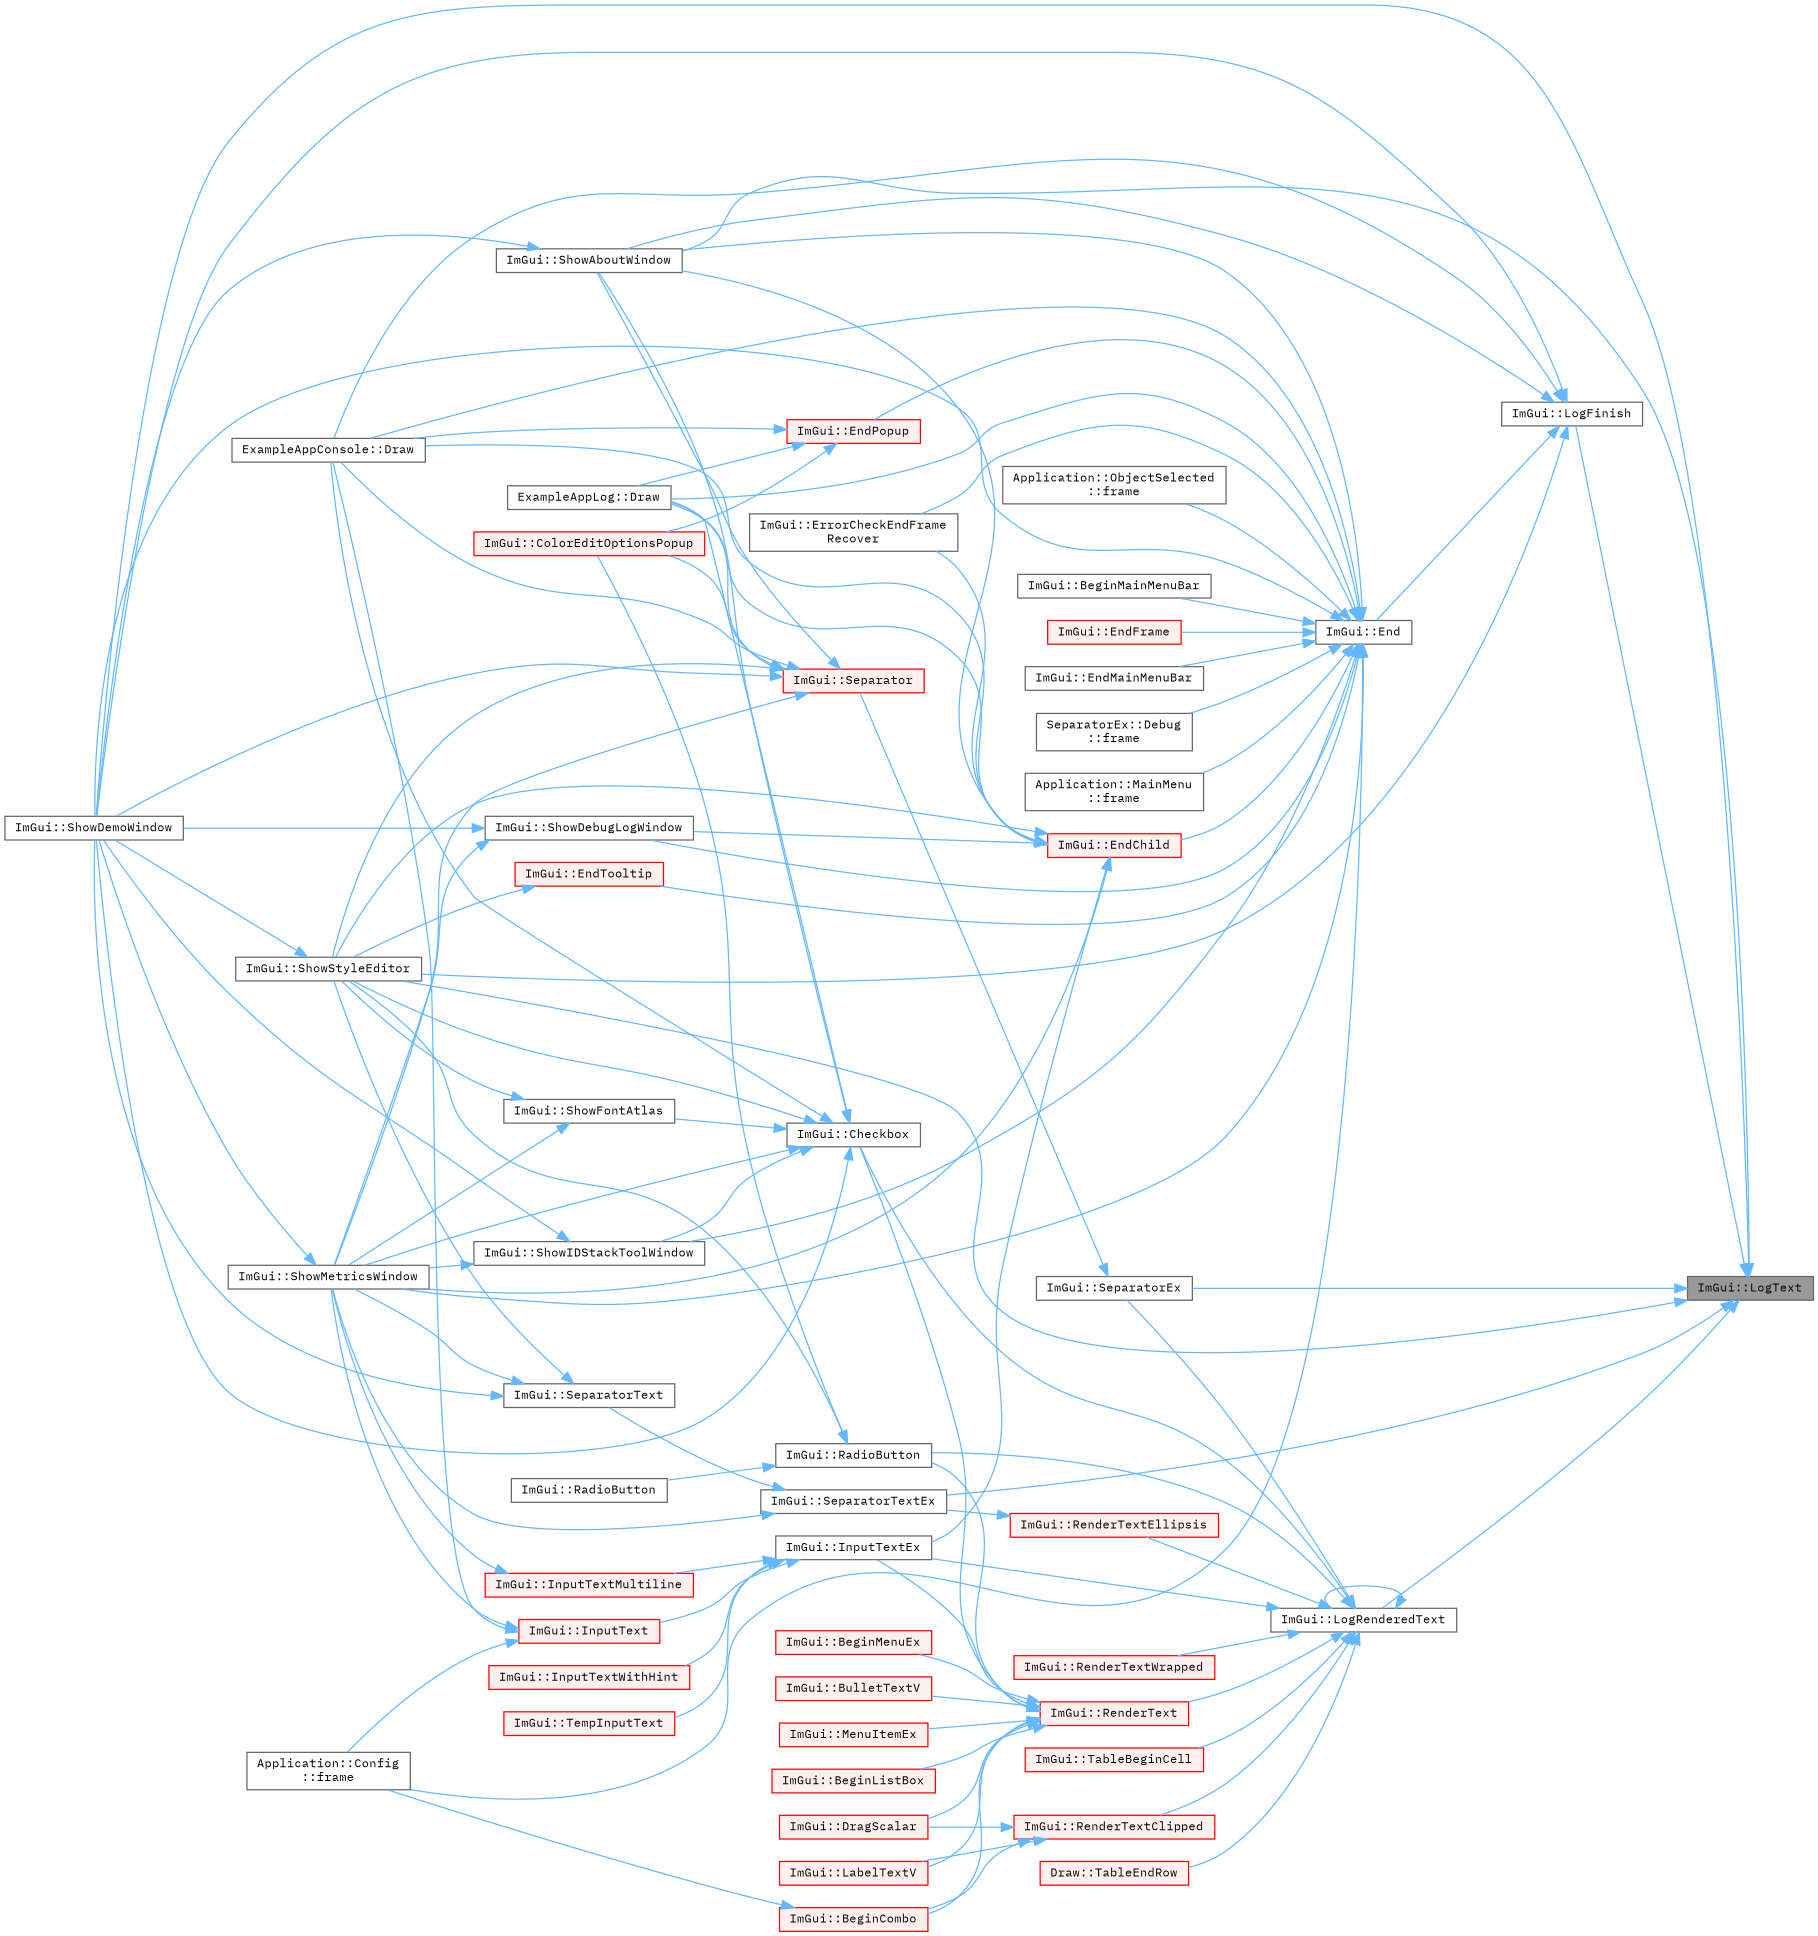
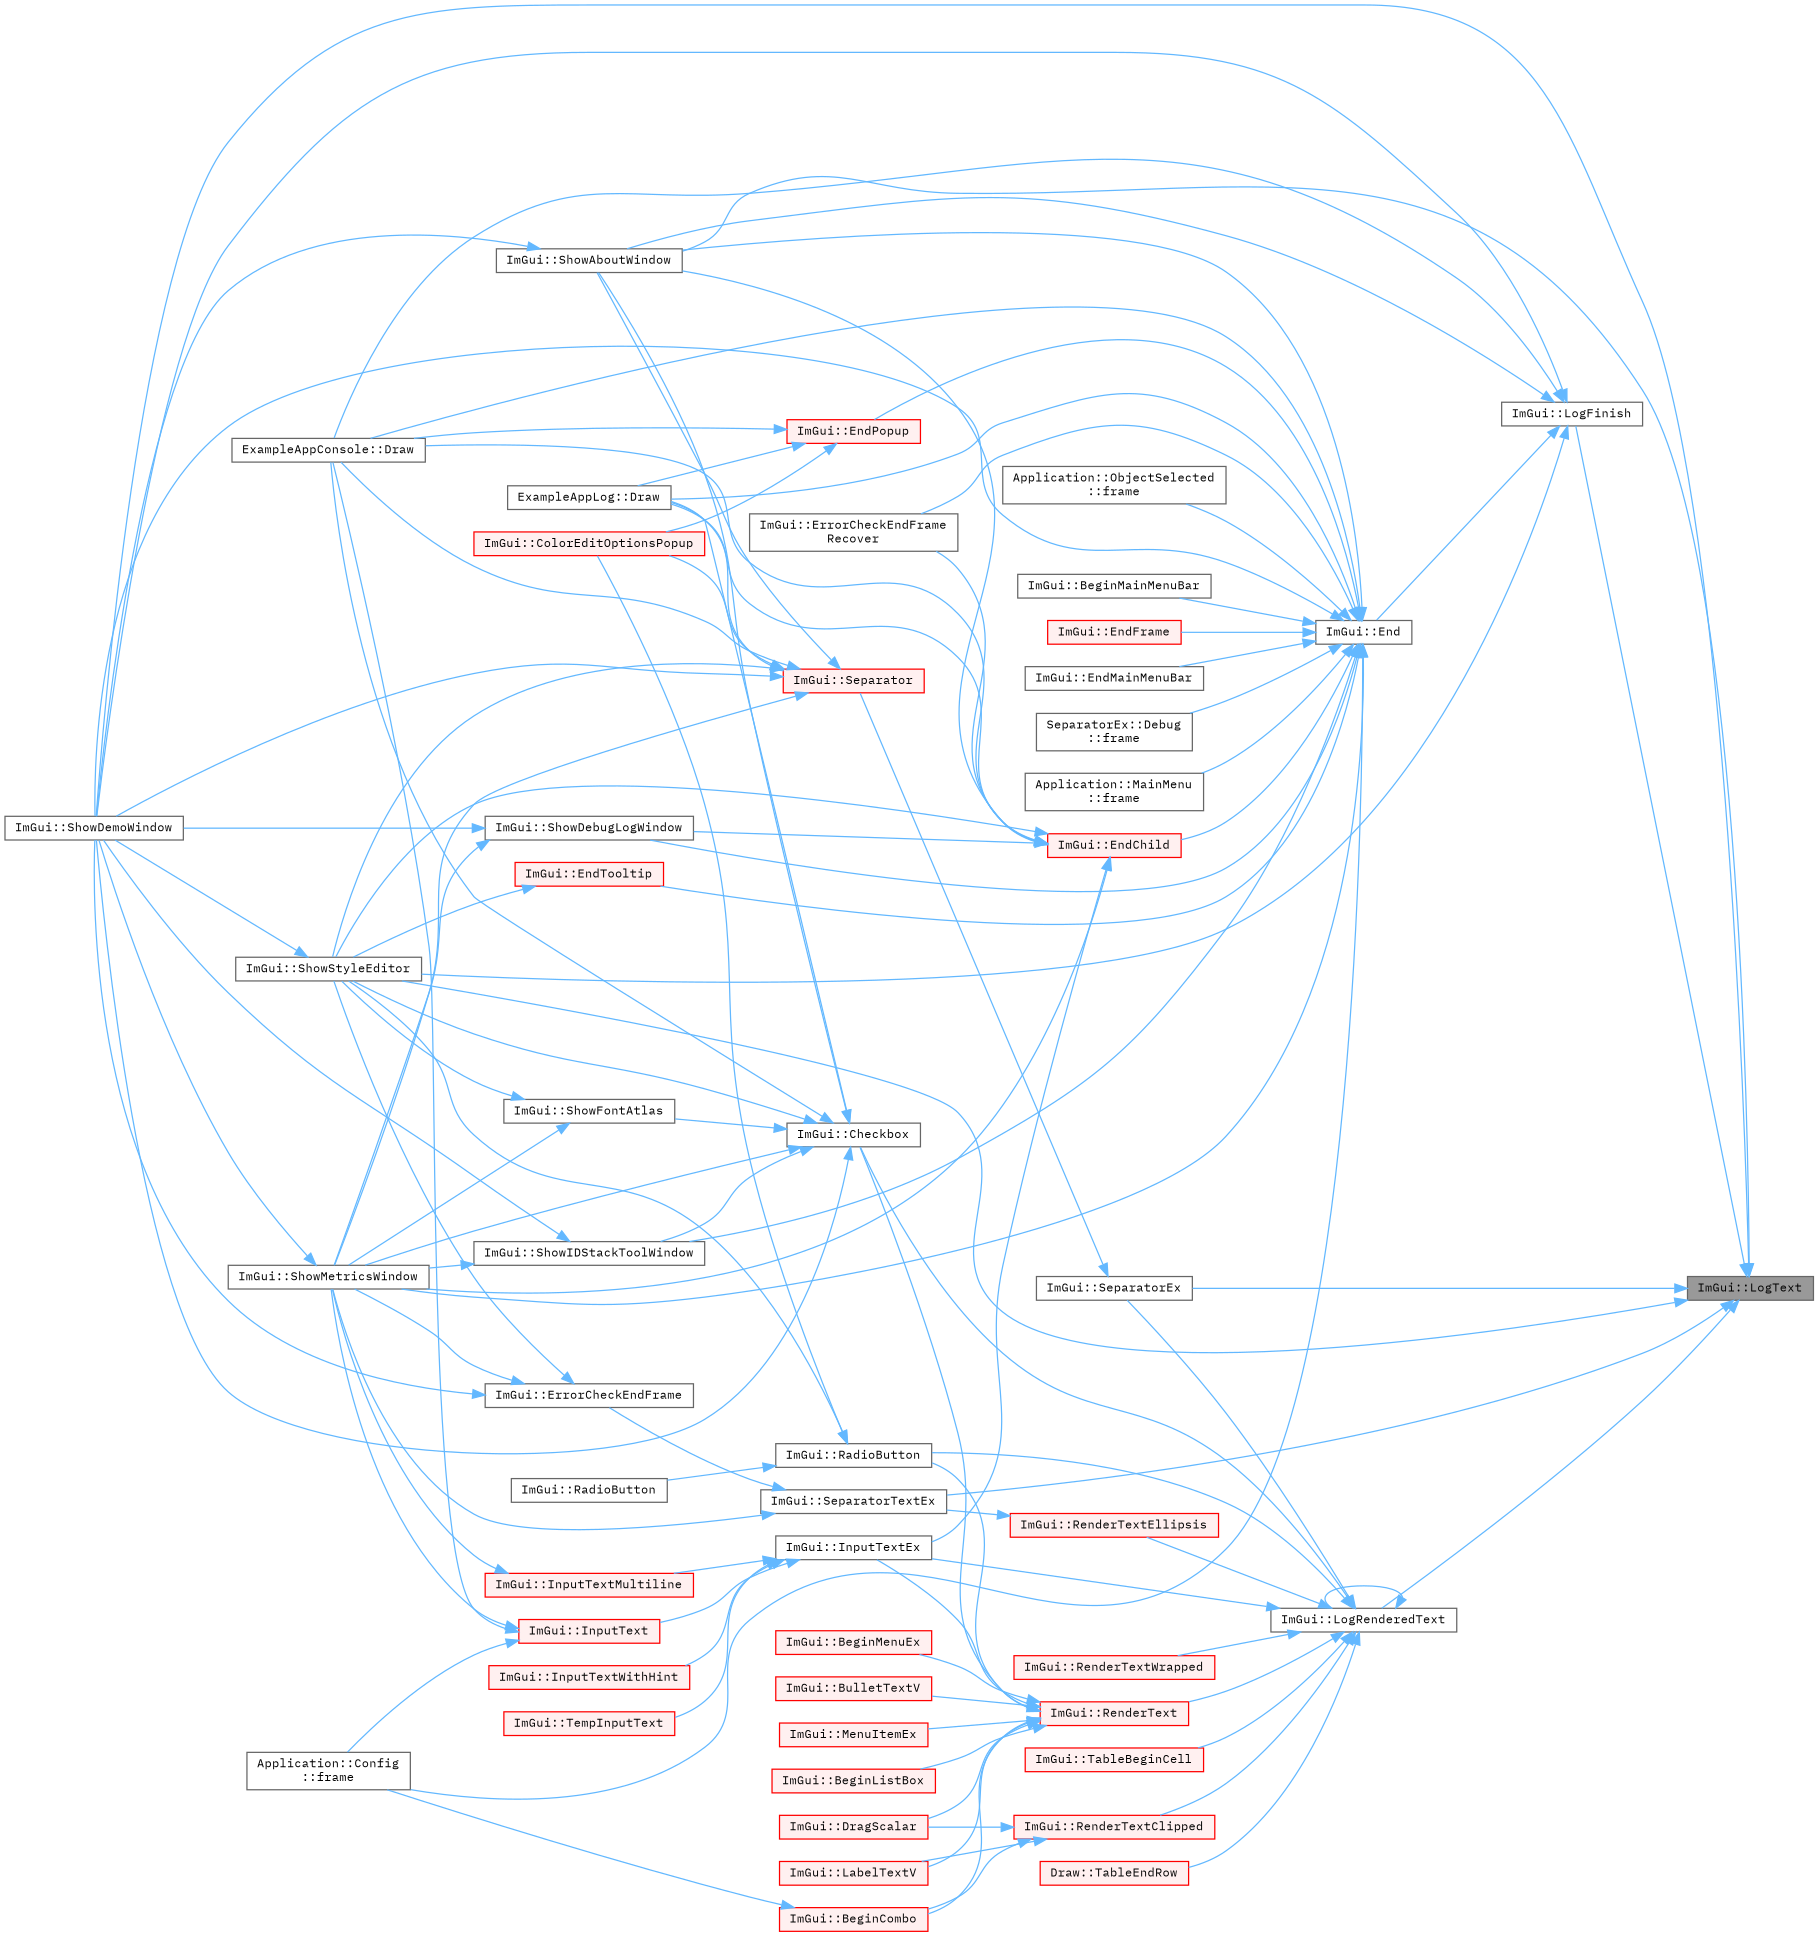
  digraph {
    fontname="IBM Plex Mono"
    rankdir=RL
    node [color=grey40 fillcolor=white fontname="IBM Plex Mono" fontsize=10 shape=box style=filled]
    edge [color=steelblue1 dir=back fontname="IBM Plex Mono" fontsize=10 labelfontname=Helvetica labelfontsize=10 style=solid]
    n1 [color=gray40 fillcolor=grey60 fontcolor=black height=0.2 label="ImGui::LogText" width=0.4]
    n2 [height=0.2 label="ImGui::LogFinish" width=0.4]
    n3 [height=0.2 label="ImGui::ShowDemoWindow" width=0.4]
    n4 [height=0.2 label="ImGui::ShowAboutWindow" width=0.4]
    n5 [height=0.2 label="ImGui::ShowStyleEditor" width=0.4]
    n6 [height=0.2 label="ImGui::LogRenderedText" width=0.4]
    n7 [height=0.2 label="ImGui::SeparatorTextEx" width=0.4]
    n8 [height=0.2 label="ImGui::SeparatorEx" width=0.4]
    n9 [height=0.2 label="ExampleAppConsole::Draw" width=0.4]
    n10 [height=0.2 label="ImGui::End" width=0.4]
    n11 [height=0.2 label="ImGui::InputTextEx" width=0.4]
    n12 [height=0.2 label="ImGui::Checkbox" width=0.4]
    n13 [height=0.2 label="ImGui::RadioButton" width=0.4]
    n14 [color=red fillcolor="#FFF0F0" height=0.2 label="ImGui::RenderText" width=0.4]
    n15 [color=red fillcolor="#FFF0F0" height=0.2 label="ImGui::RenderTextClipped" width=0.4]
    n16 [color=red fillcolor="#FFF0F0" height=0.2 label="ImGui::RenderTextEllipsis" width=0.4]
    n17 [color=red fillcolor="#FFF0F0" height=0.2 label="ImGui::RenderTextWrapped" width=0.4]
    n18 [color=red fillcolor="#FFF0F0" height=0.2 label="ImGui::TableBeginCell" width=0.4]
    n19 [color=red fillcolor="#FFF0F0" height=0.2 label="Draw::TableEndRow" width=0.4]
    n20 [height=0.2 label="ImGui::ShowMetricsWindow" width=0.4]
-   n21 [height=0.2 label="ImGui::SeparatorText" width=0.4]
+   n21 [height=0.2 label="ImGui::ErrorCheckEndFrame" width=0.4]
    n22 [color=red fillcolor="#FFF0F0" height=0.2 label="ImGui::Separator" width=0.4]
    n23 [height=0.2 label="ImGui::BeginMainMenuBar" width=0.4]
    n24 [height=0.2 label="ExampleAppLog::Draw" width=0.4]
    n25 [color=red fillcolor="#FFF0F0" height=0.2 label="ImGui::EndChild" width=0.4]
    n26 [height=0.2 label="ImGui::ErrorCheckEndFrame\lRecover" width=0.4]
    n27 [height=0.2 label="Application::Config\l::frame" width=0.4]
    n28 [height=0.2 label="ImGui::ShowDebugLogWindow" width=0.4]
    n29 [color=red fillcolor="#FFF0F0" height=0.2 label="ImGui::EndFrame" width=0.4]
    n30 [height=0.2 label="ImGui::EndMainMenuBar" width=0.4]
    n31 [color=red fillcolor="#FFF0F0" height=0.2 label="ImGui::EndPopup" width=0.4]
    n32 [color=red fillcolor="#FFF0F0" height=0.2 label="ImGui::EndTooltip" width=0.4]
    n33 [height=0.2 label="SeparatorEx::Debug\l::frame" width=0.4]
    n34 [height=0.2 label="Application::MainMenu\l::frame" width=0.4]
    n35 [height=0.2 label="Application::ObjectSelected\l::frame" width=0.4]
    n36 [height=0.2 label="ImGui::ShowIDStackToolWindow" width=0.4]
    n37 [color=red fillcolor="#FFF0F0" height=0.2 label="ImGui::ColorEditOptionsPopup" width=0.4]
    n38 [color=red fillcolor="#FFF0F0" height=0.2 label="ImGui::InputText" width=0.4]
    n39 [color=red fillcolor="#FFF0F0" height=0.2 label="ImGui::InputTextMultiline" width=0.4]
    n40 [color=red fillcolor="#FFF0F0" height=0.2 label="ImGui::InputTextWithHint" width=0.4]
    n41 [color=red fillcolor="#FFF0F0" height=0.2 label="ImGui::TempInputText" width=0.4]
    n42 [height=0.2 label="ImGui::ShowFontAtlas" width=0.4]
    n43 [height=0.2 label="ImGui::RadioButton" width=0.4]
    n44 [color=red fillcolor="#FFF0F0" height=0.2 label="ImGui::BeginCombo" width=0.4]
    n45 [color=red fillcolor="#FFF0F0" height=0.2 label="ImGui::BeginListBox" width=0.4]
    n46 [color=red fillcolor="#FFF0F0" height=0.2 label="ImGui::BeginMenuEx" width=0.4]
    n47 [color=red fillcolor="#FFF0F0" height=0.2 label="ImGui::BulletTextV" width=0.4]
    n48 [color=red fillcolor="#FFF0F0" height=0.2 label="ImGui::DragScalar" width=0.4]
    n49 [color=red fillcolor="#FFF0F0" height=0.2 label="ImGui::LabelTextV" width=0.4]
    n50 [color=red fillcolor="#FFF0F0" height=0.2 label="ImGui::MenuItemEx" width=0.4]
    n1 -> n2
    n1 -> n3
    n1 -> n4
    n1 -> n5
    n1 -> n6
    n1 -> n7
    n1 -> n8
    n2 -> n3
    n2 -> n4
    n2 -> n5
    n2 -> n9
    n2 -> n10
    n4 -> n3
    n5 -> n3
    n6 -> n6
    n6 -> n8
    n6 -> n11
    n6 -> n12
    n6 -> n13
    n6 -> n14
    n6 -> n15
    n6 -> n16
    n6 -> n17
    n6 -> n18
    n6 -> n19
    n7 -> n20
    n7 -> n21
    n8 -> n22
    n10 -> n3
    n10 -> n4
    n10 -> n9
    n10 -> n20
    n10 -> n23
    n10 -> n24
    n10 -> n25
    n10 -> n26
    n10 -> n27
    n10 -> n28
    n10 -> n29
    n10 -> n30
    n10 -> n31
    n10 -> n32
    n10 -> n33
    n10 -> n34
    n10 -> n35
    n10 -> n36
    n11 -> n38
    n11 -> n39
    n11 -> n40
    n11 -> n41
    n12 -> n3
    n12 -> n4
    n12 -> n5
    n12 -> n9
    n12 -> n20
    n12 -> n24
    n12 -> n36
    n12 -> n42
    n13 -> n5
    n13 -> n37
    n13 -> n43
    n14 -> n11
    n14 -> n12
    n14 -> n13
    n14 -> n44
    n14 -> n45
    n14 -> n46
    n14 -> n47
    n14 -> n48
    n14 -> n49
    n14 -> n50
    n15 -> n44
    n15 -> n48
    n15 -> n49
    n16 -> n7
    n20 -> n3
    n21 -> n3
    n21 -> n5
    n21 -> n20
    n22 -> n3
    n22 -> n4
    n22 -> n5
    n22 -> n9
    n22 -> n20
    n22 -> n24
    n22 -> n37
    n25 -> n4
    n25 -> n5
    n25 -> n9
    n25 -> n11
    n25 -> n20
    n25 -> n24
    n25 -> n26
    n25 -> n28
    n28 -> n3
    n28 -> n20
    n31 -> n9
    n31 -> n24
    n31 -> n37
    n32 -> n5
    n36 -> n3
    n36 -> n20
    n38 -> n9
    n38 -> n20
    n38 -> n27
    n39 -> n20
    n42 -> n5
    n42 -> n20
    n44 -> n27
  }
